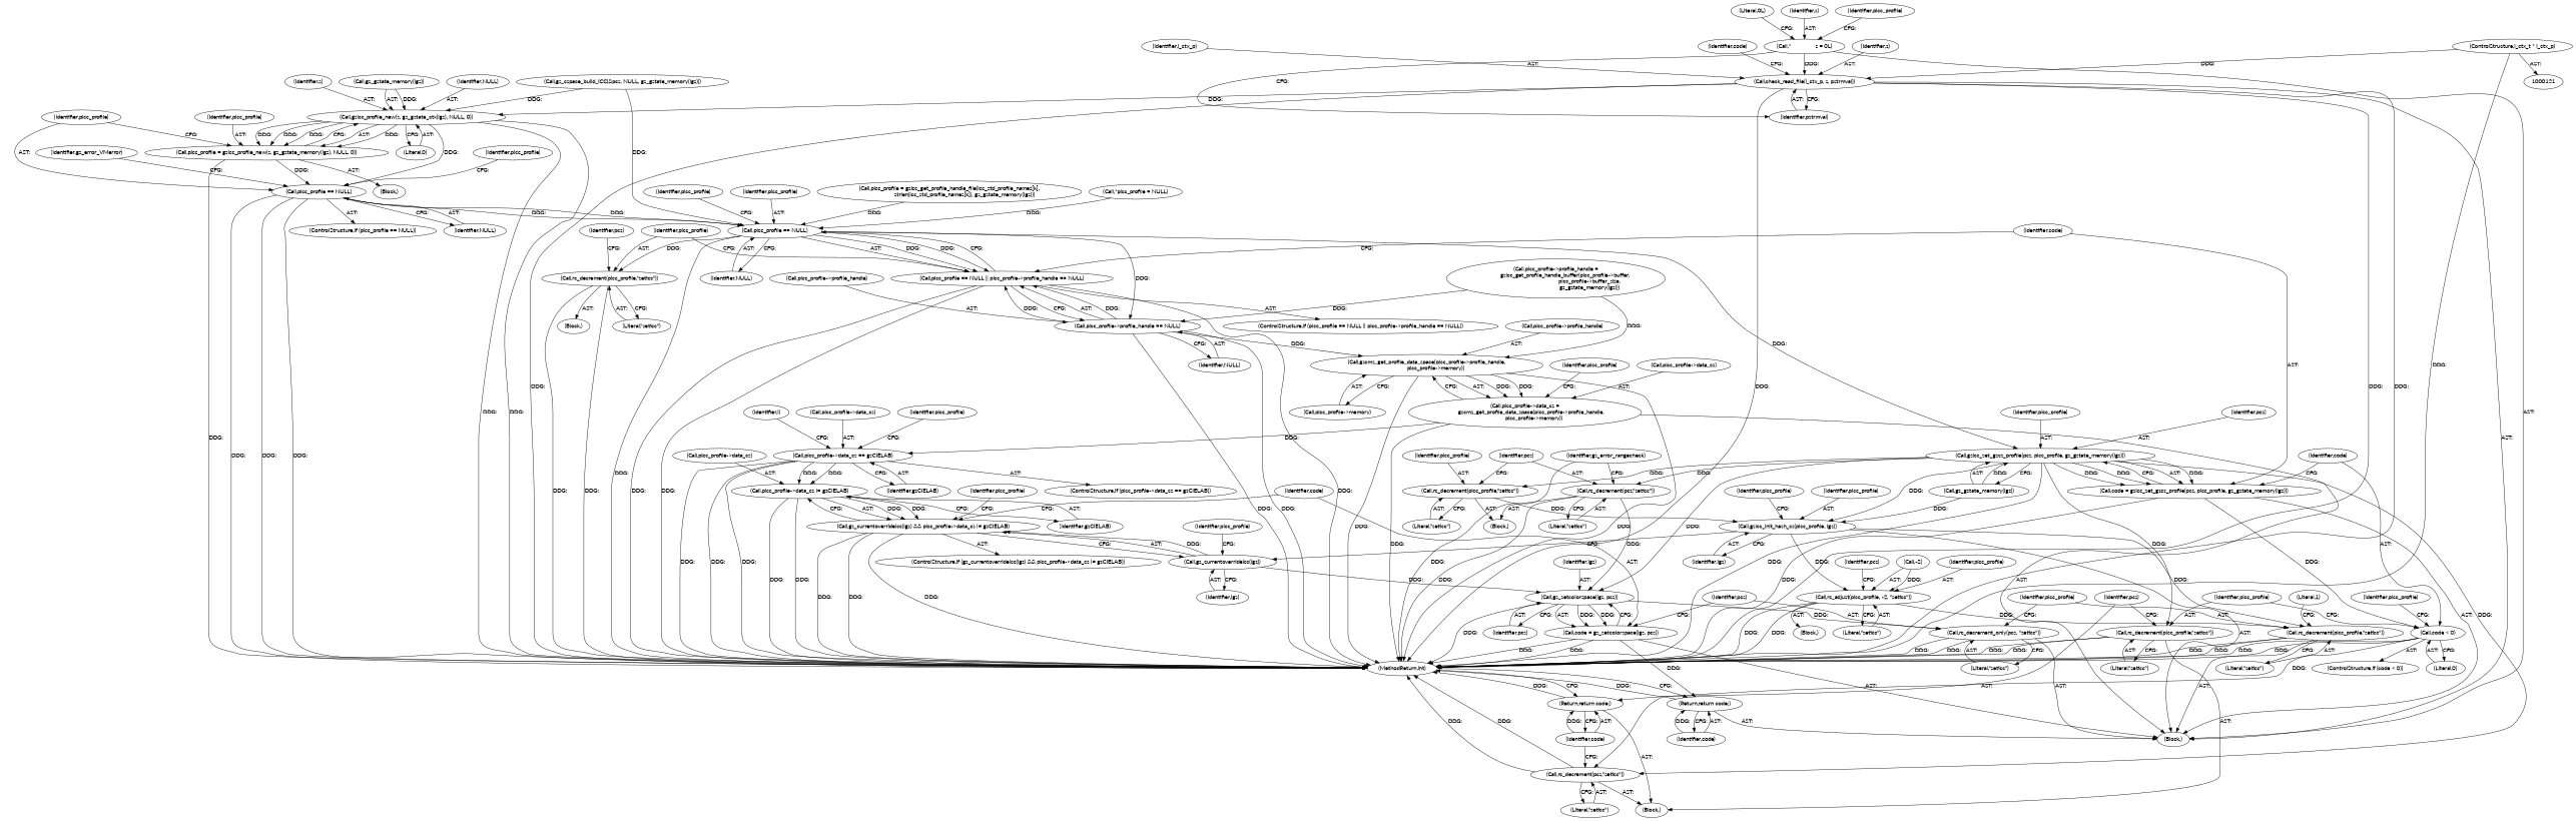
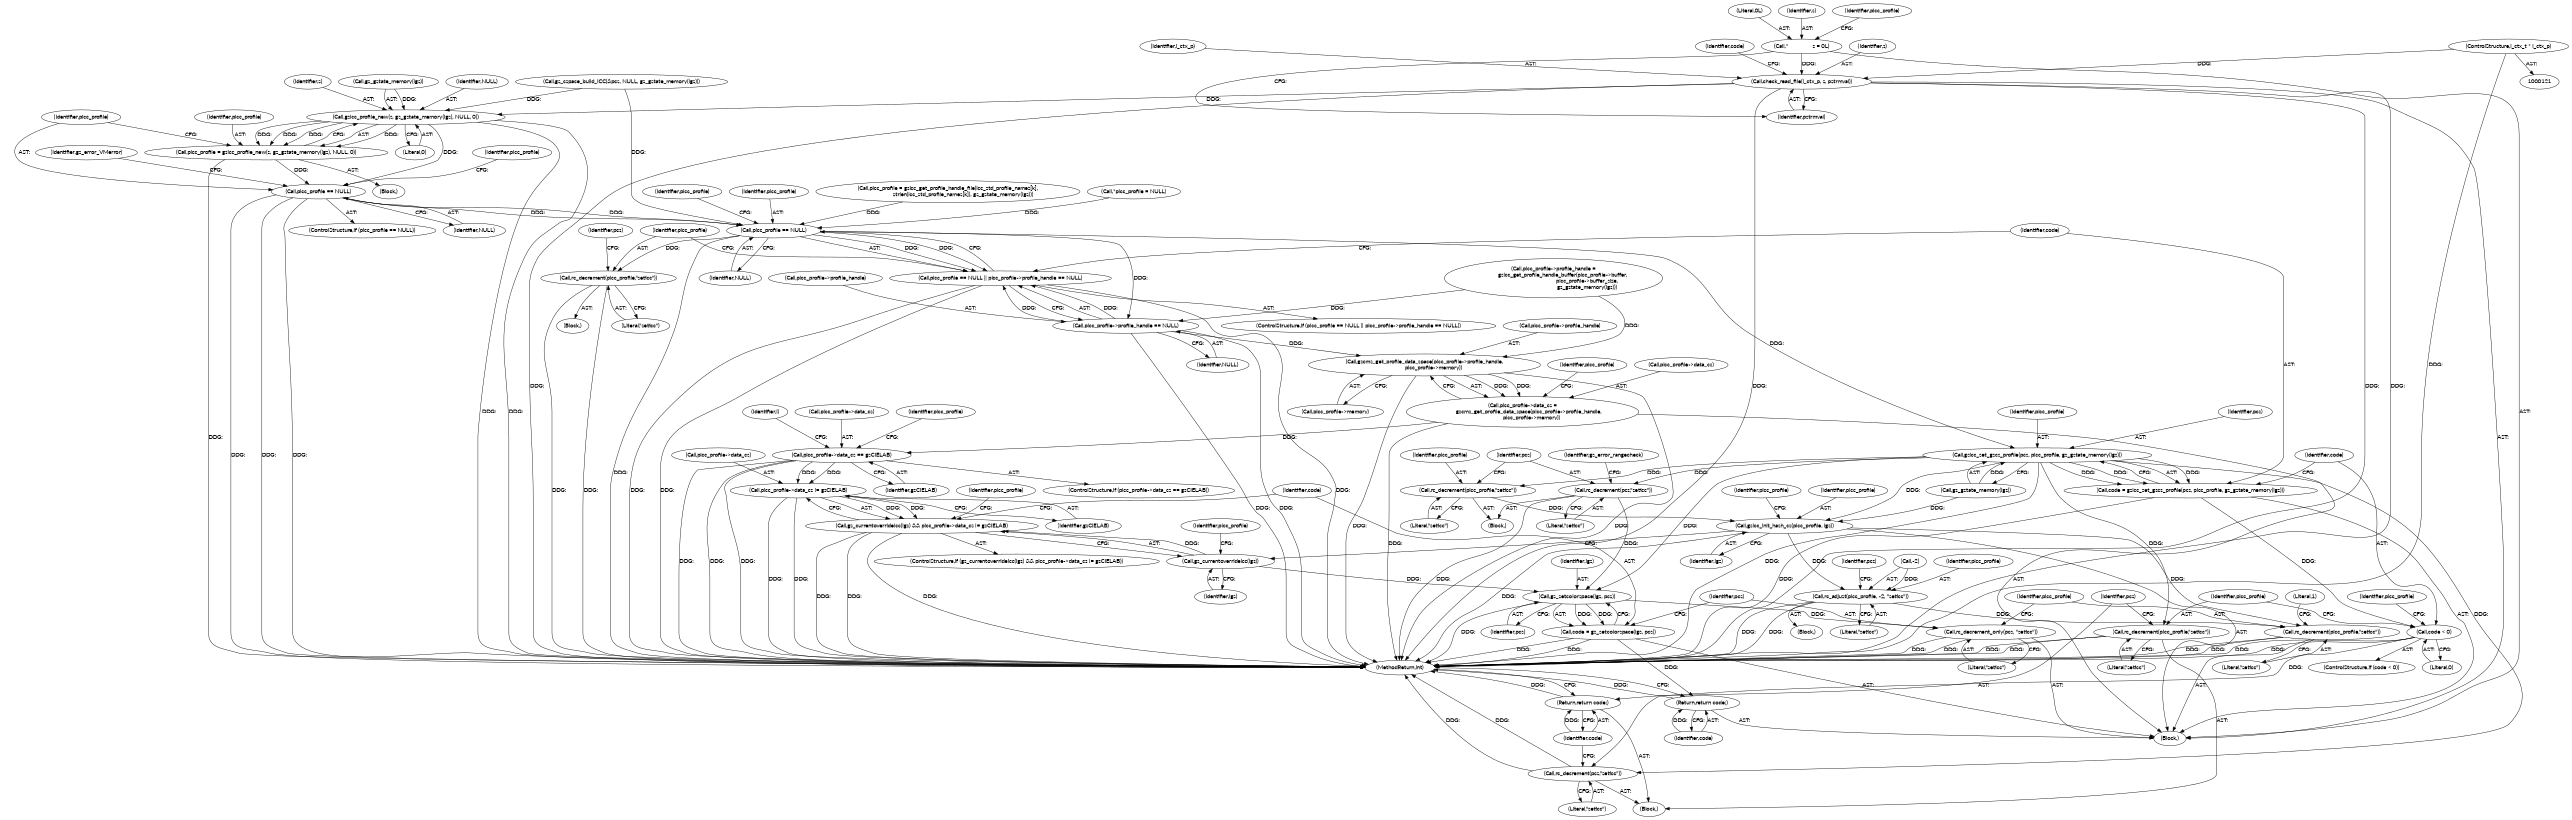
  digraph {
    fontname=Lato
    node [fontname=Lato]
    edge [fontname=Lato]
    n1 [label="(Call,check_read_file(i_ctx_p, s, pstrmval))"]
-   n2 [label="(Call,gsicc_profile_new(s, gs_gstate_ctx(igs), NULL, 0))"]
+   n2 [label="(Call,gsicc_profile_new(s, gs_gstate_memory(igs), NULL, 0))"]
    n3 [label="(MethodReturn,int)"]
    n4 [label="(Block,)"]
    n5 [label="(Identifier,pstrmval)"]
    n6 [label="(Call,picc_profile = gsicc_profile_new(s, gs_gstate_memory(igs), NULL, 0))"]
    n7 [label="(Call,picc_profile == NULL)"]
    n8 [label="(Literal,0)"]
    n9 [label="(Return,return code;)"]
    n10 [label="(Return,return code;)"]
    n11 [label="(ControlStructure,i_ctx_t * i_ctx_p)"]
    1000121
    n13 [label="(Call,*                s = 0L)"]
    n14 [label="(Literal,0L)"]
    n15 [label="(Block,)"]
    n16 [label="(Call,picc_profile == NULL)"]
    n17 [label="(Identifier,NULL)"]
    n18 [label="(ControlStructure,if (picc_profile == NULL))"]
    n19 [label="(Call,picc_profile == NULL || picc_profile->profile_handle == NULL)"]
    n20 [label="(Call,picc_profile->profile_handle == NULL)"]
    n21 [label="(Call,rc_decrement(picc_profile,\"seticc\"))"]
    n22 [label="(Call,gsicc_set_gscs_profile(pcs, picc_profile, gs_gstate_memory(igs)))"]
    n23 [label="(Identifier,NULL)"]
    n24 [label="(ControlStructure,if (picc_profile == NULL || picc_profile->profile_handle == NULL))"]
    n25 [label="(Call,gscms_get_profile_data_space(picc_profile->profile_handle,\n            picc_profile->memory))"]
    n26 [label="(Identifier,NULL)"]
    n27 [label="(Literal,\"seticc\")"]
    n28 [label="(Block,)"]
    n29 [label="(Call,code = gsicc_set_gscs_profile(pcs, picc_profile, gs_gstate_memory(igs)))"]
    n30 [label="(Call,rc_decrement(picc_profile,\"seticc\"))"]
    n31 [label="(Call,rc_decrement(pcs,\"seticc\"))"]
    n32 [label="(Call,rc_decrement(picc_profile,\"seticc\"))"]
    n33 [label="(Call,gsicc_init_hash_cs(picc_profile, igs))"]
    n34 [label="(Call,gs_setcolorspace(igs, pcs))"]
    n35 [label="(Call,rc_decrement(pcs,\"seticc\"))"]
    n36 [label="(Call,gs_gstate_memory(igs))"]
    n37 [label="(Call,picc_profile->data_cs =\n        gscms_get_profile_data_space(picc_profile->profile_handle,\n            picc_profile->memory))"]
    n38 [label="(Call,picc_profile->memory)"]
    n39 [label="(Call,picc_profile->data_cs == gsCIELAB)"]
    n40 [label="(Call,picc_profile->data_cs != gsCIELAB)"]
    n41 [label="(Identifier,gsCIELAB)"]
    n42 [label="(ControlStructure,if (picc_profile->data_cs == gsCIELAB))"]
    n43 [label="(Call,gs_currentoverrideicc(igs) && picc_profile->data_cs != gsCIELAB)"]
    n44 [label="(Identifier,gsCIELAB)"]
    n45 [label="(Call,gs_currentoverrideicc(igs))"]
    n46 [label="(ControlStructure,if (gs_currentoverrideicc(igs) && picc_profile->data_cs != gsCIELAB))"]
    n47 [label="(Identifier,igs)"]
    n48 [label="(Call,code < 0)"]
    n49 [label="(Block,)"]
    n50 [label="(Literal,\"seticc\")"]
    n51 [label="(Literal,\"seticc\")"]
    n52 [label="(Block,)"]
    n53 [label="(Literal,\"seticc\")"]
    n54 [label="(Call,rc_adjust(picc_profile, -2, \"seticc\"))"]
    n55 [label="(Call,rc_decrement(picc_profile,\"seticc\"))"]
    n56 [label="(Identifier,igs)"]
    n57 [label="(Call,code = gs_setcolorspace(igs, pcs))"]
    n58 [label="(Call,rc_decrement_only(pcs, \"seticc\"))"]
    n59 [label="(Identifier,pcs)"]
    n60 [label="(Literal,\"seticc\")"]
    n61 [label="(Literal,0)"]
    n62 [label="(ControlStructure,if (code < 0))"]
    n63 [label="(Identifier,code)"]
    n64 [label="(Block,)"]
    n65 [label="(Literal,\"seticc\")"]
    n66 [label="(Literal,\"seticc\")"]
    n67 [label="(Literal,\"seticc\")"]
    n68 [label="(Identifier,code)"]
    n69 [label="(Identifier,s)"]
    n70 [label="(Identifier,pcs)"]
    n71 [label="(Identifier,picc_profile)"]
    n72 [label="(Identifier,picc_profile)"]
    n73 [label="(Identifier,picc_profile)"]
    n74 [label="(Identifier,picc_profile)"]
    n75 [label="(Identifier,igs)"]
    n76 [label="(Identifier,picc_profile)"]
    n77 [label="(Identifier,pcs)"]
    n78 [label="(Call,picc_profile->data_cs)"]
    n79 [label="(Identifier,s)"]
    n80 [label="(Identifier,picc_profile)"]
    n81 [label="(Identifier,pcs)"]
    n82 [label="(Identifier,picc_profile)"]
    n83 [label="(Call,picc_profile->profile_handle)"]
    n84 [label="(Identifier,picc_profile)"]
    n85 [label="(Identifier,pcs)"]
    n86 [label="(Identifier,s)"]
    n87 [label="(Call,gs_gstate_memory(igs))"]
    n88 [label="(Identifier,code)"]
    n89 [label="(Identifier,code)"]
    n90 [label="(Identifier,picc_profile)"]
    n91 [label="(Literal,1)"]
    n92 [label="(Identifier,NULL)"]
    n93 [label="(Identifier,picc_profile)"]
    n94 [label="(Identifier,pcs)"]
    n95 [label="(Identifier,gs_error_rangecheck)"]
    n96 [label="(Identifier,pcs)"]
    n97 [label="(Call,picc_profile->profile_handle)"]
    n98 [label="(Identifier,picc_profile)"]
    n99 [label="(Identifier,picc_profile)"]
    n100 [label="(Identifier,code)"]
    n101 [label="(Call,picc_profile->data_cs)"]
    n102 [label="(Identifier,i_ctx_p)"]
    n103 [label="(Identifier,gs_error_VMerror)"]
    n104 [label="(Call,gs_cspace_build_ICC(&pcs, NULL, gs_gstate_memory(igs)))"]
    n105 [label="(Identifier,picc_profile)"]
    n106 [label="(Identifier,picc_profile)"]
    n107 [label="(Call,-2)"]
    n108 [label="(Identifier,i)"]
    n109 [label="(Identifier,picc_profile)"]
    n110 [label="(Call,picc_profile->data_cs)"]
    n111 [label="(Identifier,picc_profile)"]
    n112 [label="(Identifier,picc_profile)"]
    n113 [label="(Call,picc_profile->profile_handle =\n            gsicc_get_profile_handle_buffer(picc_profile->buffer,\n                                            picc_profile->buffer_size,\n                                            gs_gstate_memory(igs)))"]
    n114 [label="(Call,picc_profile = gsicc_get_profile_handle_file(icc_std_profile_names[k],\n                    strlen(icc_std_profile_names[k]), gs_gstate_memory(igs)))"]
    n115 [label="(Identifier,picc_profile)"]
    n116 [label="(Identifier,code)"]
    n117 [label="(Identifier,picc_profile)"]
    n118 [label="(Call,*picc_profile = NULL)"]
    n1 -> n2 [label="DDG: "]
    n1 -> n3 [label="DDG: "]
    n1 -> n3 [label="DDG: "]
    n1 -> n3 [label="DDG: "]
    n1 -> n3 [label="DDG: "]
    n1 -> n4 [label="AST: "]
    n1 -> n5 [label="CFG: "]
    n2 -> n3 [label="DDG: "]
    n2 -> n3 [label="DDG: "]
    n2 -> n6 [label="AST: "]
    n2 -> n6 [label="DDG: "]
    n2 -> n6 [label="DDG: "]
    n2 -> n6 [label="DDG: "]
    n2 -> n6 [label="DDG: "]
    n2 -> n7 [label="DDG: "]
    n2 -> n8 [label="CFG: "]
    n3 -> n9 [label="CFG: "]
    n3 -> n10 [label="CFG: "]
    n5 -> n1 [label="AST: "]
    n6 -> n2 [label="CFG: "]
    n6 -> n3 [label="DDG: "]
    n6 -> n7 [label="DDG: "]
    n6 -> n15 [label="AST: "]
    n7 -> n3 [label="DDG: "]
    n7 -> n3 [label="DDG: "]
    n7 -> n3 [label="DDG: "]
    n7 -> n16 [label="DDG: "]
    n7 -> n16 [label="DDG: "]
    n7 -> n17 [label="CFG: "]
    n7 -> n18 [label="AST: "]
    n8 -> n2 [label="AST: "]
    n9 -> n3 [label="DDG: "]
    n9 -> n49 [label="AST: "]
    n9 -> n63 [label="CFG: "]
    n10 -> n3 [label="DDG: "]
    n10 -> n4 [label="AST: "]
    n10 -> n68 [label="CFG: "]
    n11 -> n1 [label="DDG: "]
    n11 -> n3 [label="DDG: "]
    n11 -> 1000121 [label="AST: "]
    n13 -> n1 [label="DDG: "]
    n13 -> n4 [label="AST: "]
    n13 -> n5 [label="CFG: "]
-   n14 -> n13 [label="CFG: "]
+   n14 -> n13 [label="AST: "]
    n16 -> n3 [label="DDG: "]
    n16 -> n19 [label="AST: "]
    n16 -> n19 [label="DDG: "]
    n16 -> n19 [label="DDG: "]
    n16 -> n20 [label="DDG: "]
    n16 -> n21 [label="DDG: "]
    n16 -> n22 [label="DDG: "]
    n16 -> n23 [label="CFG: "]
    n17 -> n7 [label="AST: "]
    n19 -> n3 [label="DDG: "]
    n19 -> n3 [label="DDG: "]
    n19 -> n3 [label="DDG: "]
    n19 -> n16 [label="CFG: "]
    n19 -> n20 [label="CFG: "]
    n19 -> n24 [label="AST: "]
    n20 -> n3 [label="DDG: "]
    n20 -> n3 [label="DDG: "]
    n20 -> n19 [label="AST: "]
    n20 -> n19 [label="DDG: "]
    n20 -> n19 [label="DDG: "]
    n20 -> n25 [label="DDG: "]
    n20 -> n26 [label="CFG: "]
    n21 -> n3 [label="DDG: "]
    n21 -> n3 [label="DDG: "]
    n21 -> n27 [label="CFG: "]
    n21 -> n28 [label="AST: "]
    n22 -> n3 [label="DDG: "]
    n22 -> n29 [label="AST: "]
    n22 -> n29 [label="DDG: "]
    n22 -> n29 [label="DDG: "]
    n22 -> n29 [label="DDG: "]
    n22 -> n30 [label="DDG: "]
    n22 -> n31 [label="DDG: "]
    n22 -> n32 [label="DDG: "]
    n22 -> n33 [label="DDG: "]
    n22 -> n34 [label="DDG: "]
    n22 -> n35 [label="DDG: "]
    n22 -> n36 [label="CFG: "]
    n23 -> n16 [label="AST: "]
    n25 -> n3 [label="DDG: "]
    n25 -> n3 [label="DDG: "]
    n25 -> n37 [label="AST: "]
    n25 -> n37 [label="DDG: "]
    n25 -> n37 [label="DDG: "]
    n25 -> n38 [label="CFG: "]
    n26 -> n20 [label="AST: "]
    n27 -> n21 [label="AST: "]
    n29 -> n3 [label="DDG: "]
    n29 -> n4 [label="AST: "]
    n29 -> n22 [label="CFG: "]
    n29 -> n48 [label="DDG: "]
    n30 -> n3 [label="DDG: "]
    n30 -> n3 [label="DDG: "]
    n30 -> n49 [label="AST: "]
    n30 -> n50 [label="CFG: "]
    n31 -> n3 [label="DDG: "]
    n31 -> n3 [label="DDG: "]
    n31 -> n49 [label="AST: "]
    n31 -> n51 [label="CFG: "]
    n32 -> n33 [label="DDG: "]
    n32 -> n52 [label="AST: "]
    n32 -> n53 [label="CFG: "]
-   n95 -> n3 [label="DDG: "]
+   n33 -> n3 [label="DDG: "]
    n33 -> n4 [label="AST: "]
    n33 -> n45 [label="CFG: "]
    n33 -> n54 [label="DDG: "]
    n33 -> n55 [label="DDG: "]
    n33 -> n56 [label="CFG: "]
    n34 -> n3 [label="DDG: "]
    n34 -> n57 [label="AST: "]
    n34 -> n57 [label="DDG: "]
    n34 -> n57 [label="DDG: "]
    n34 -> n58 [label="DDG: "]
    n34 -> n59 [label="CFG: "]
    n35 -> n3 [label="DDG: "]
    n35 -> n34 [label="DDG: "]
    n35 -> n52 [label="AST: "]
    n35 -> n60 [label="CFG: "]
    n36 -> n22 [label="AST: "]
    n36 -> n22 [label="DDG: "]
    n36 -> n33 [label="DDG: "]
    n37 -> n3 [label="DDG: "]
    n37 -> n4 [label="AST: "]
    n37 -> n25 [label="CFG: "]
    n37 -> n39 [label="DDG: "]
    n38 -> n25 [label="AST: "]
    n39 -> n3 [label="DDG: "]
    n39 -> n3 [label="DDG: "]
    n39 -> n3 [label="DDG: "]
    n39 -> n40 [label="DDG: "]
    n39 -> n40 [label="DDG: "]
    n39 -> n41 [label="CFG: "]
    n39 -> n42 [label="AST: "]
    n40 -> n3 [label="DDG: "]
    n40 -> n3 [label="DDG: "]
    n40 -> n43 [label="AST: "]
    n40 -> n43 [label="DDG: "]
    n40 -> n43 [label="DDG: "]
    n40 -> n44 [label="CFG: "]
    n41 -> n39 [label="AST: "]
    n43 -> n3 [label="DDG: "]
    n43 -> n3 [label="DDG: "]
    n43 -> n3 [label="DDG: "]
    n43 -> n40 [label="CFG: "]
    n43 -> n45 [label="CFG: "]
    n43 -> n46 [label="AST: "]
    n44 -> n40 [label="AST: "]
    n45 -> n34 [label="DDG: "]
    n45 -> n43 [label="AST: "]
    n45 -> n43 [label="DDG: "]
    n45 -> n47 [label="CFG: "]
    n47 -> n45 [label="AST: "]
    n48 -> n3 [label="DDG: "]
    n48 -> n3 [label="DDG: "]
    n48 -> n9 [label="DDG: "]
    n48 -> n61 [label="CFG: "]
    n48 -> n62 [label="AST: "]
    n50 -> n30 [label="AST: "]
    n51 -> n31 [label="AST: "]
    n53 -> n32 [label="AST: "]
    n54 -> n3 [label="DDG: "]
    n54 -> n3 [label="DDG: "]
    n54 -> n55 [label="DDG: "]
    n54 -> n64 [label="AST: "]
    n54 -> n65 [label="CFG: "]
    n55 -> n3 [label="DDG: "]
    n55 -> n3 [label="DDG: "]
    n55 -> n4 [label="AST: "]
    n55 -> n66 [label="CFG: "]
    n56 -> n33 [label="AST: "]
    n57 -> n3 [label="DDG: "]
    n57 -> n3 [label="DDG: "]
    n57 -> n4 [label="AST: "]
    n57 -> n10 [label="DDG: "]
    n57 -> n34 [label="CFG: "]
    n58 -> n3 [label="DDG: "]
    n58 -> n3 [label="DDG: "]
    n58 -> n4 [label="AST: "]
    n58 -> n67 [label="CFG: "]
    n59 -> n34 [label="AST: "]
    n60 -> n35 [label="AST: "]
    n61 -> n48 [label="AST: "]
    n63 -> n9 [label="AST: "]
    n63 -> n9 [label="DDG: "]
    n63 -> n31 [label="CFG: "]
    n65 -> n54 [label="AST: "]
    n66 -> n55 [label="AST: "]
    n67 -> n58 [label="AST: "]
    n68 -> n10 [label="AST: "]
    n68 -> n10 [label="DDG: "]
    n69 -> n13 [label="AST: "]
    n70 -> n57 [label="CFG: "]
    n70 -> n58 [label="AST: "]
    n71 -> n33 [label="AST: "]
    n72 -> n7 [label="CFG: "]
    n73 -> n13 [label="CFG: "]
    n74 -> n43 [label="CFG: "]
    n75 -> n34 [label="AST: "]
    n76 -> n39 [label="CFG: "]
    n77 -> n21 [label="CFG: "]
    n78 -> n37 [label="AST: "]
    n79 -> n2 [label="AST: "]
    n80 -> n19 [label="CFG: "]
    n80 -> n21 [label="AST: "]
    n81 -> n30 [label="CFG: "]
    n81 -> n31 [label="AST: "]
    n82 -> n6 [label="AST: "]
    n83 -> n25 [label="AST: "]
    n84 -> n45 [label="CFG: "]
    n85 -> n54 [label="CFG: "]
    n86 -> n1 [label="AST: "]
    n87 -> n2 [label="AST: "]
    n87 -> n2 [label="DDG: "]
    n88 -> n1 [label="CFG: "]
    n89 -> n43 [label="CFG: "]
    n89 -> n57 [label="AST: "]
    n90 -> n55 [label="AST: "]
    n90 -> n58 [label="CFG: "]
    n91 -> n55 [label="CFG: "]
    n92 -> n2 [label="AST: "]
    n93 -> n6 [label="CFG: "]
    n93 -> n7 [label="AST: "]
    n94 -> n22 [label="AST: "]
    n95 -> n35 [label="CFG: "]
    n96 -> n32 [label="CFG: "]
    n96 -> n35 [label="AST: "]
    n97 -> n20 [label="AST: "]
    n98 -> n32 [label="AST: "]
    n99 -> n37 [label="CFG: "]
    n100 -> n29 [label="CFG: "]
    n100 -> n48 [label="AST: "]
    n101 -> n40 [label="AST: "]
    n102 -> n1 [label="AST: "]
    n103 -> n7 [label="CFG: "]
    n104 -> n2 [label="DDG: "]
    n104 -> n16 [label="DDG: "]
    n105 -> n16 [label="CFG: "]
    n106 -> n54 [label="AST: "]
    n107 -> n54 [label="AST: "]
    n107 -> n54 [label="DDG: "]
    n108 -> n39 [label="CFG: "]
    n109 -> n16 [label="AST: "]
    n110 -> n39 [label="AST: "]
    n111 -> n33 [label="CFG: "]
    n112 -> n48 [label="CFG: "]
    n113 -> n20 [label="DDG: "]
    n113 -> n25 [label="DDG: "]
    n114 -> n16 [label="DDG: "]
    n115 -> n30 [label="AST: "]
    n115 -> n48 [label="CFG: "]
    n116 -> n19 [label="CFG: "]
    n116 -> n29 [label="AST: "]
    n117 -> n22 [label="AST: "]
    n118 -> n16 [label="DDG: "]
  }
